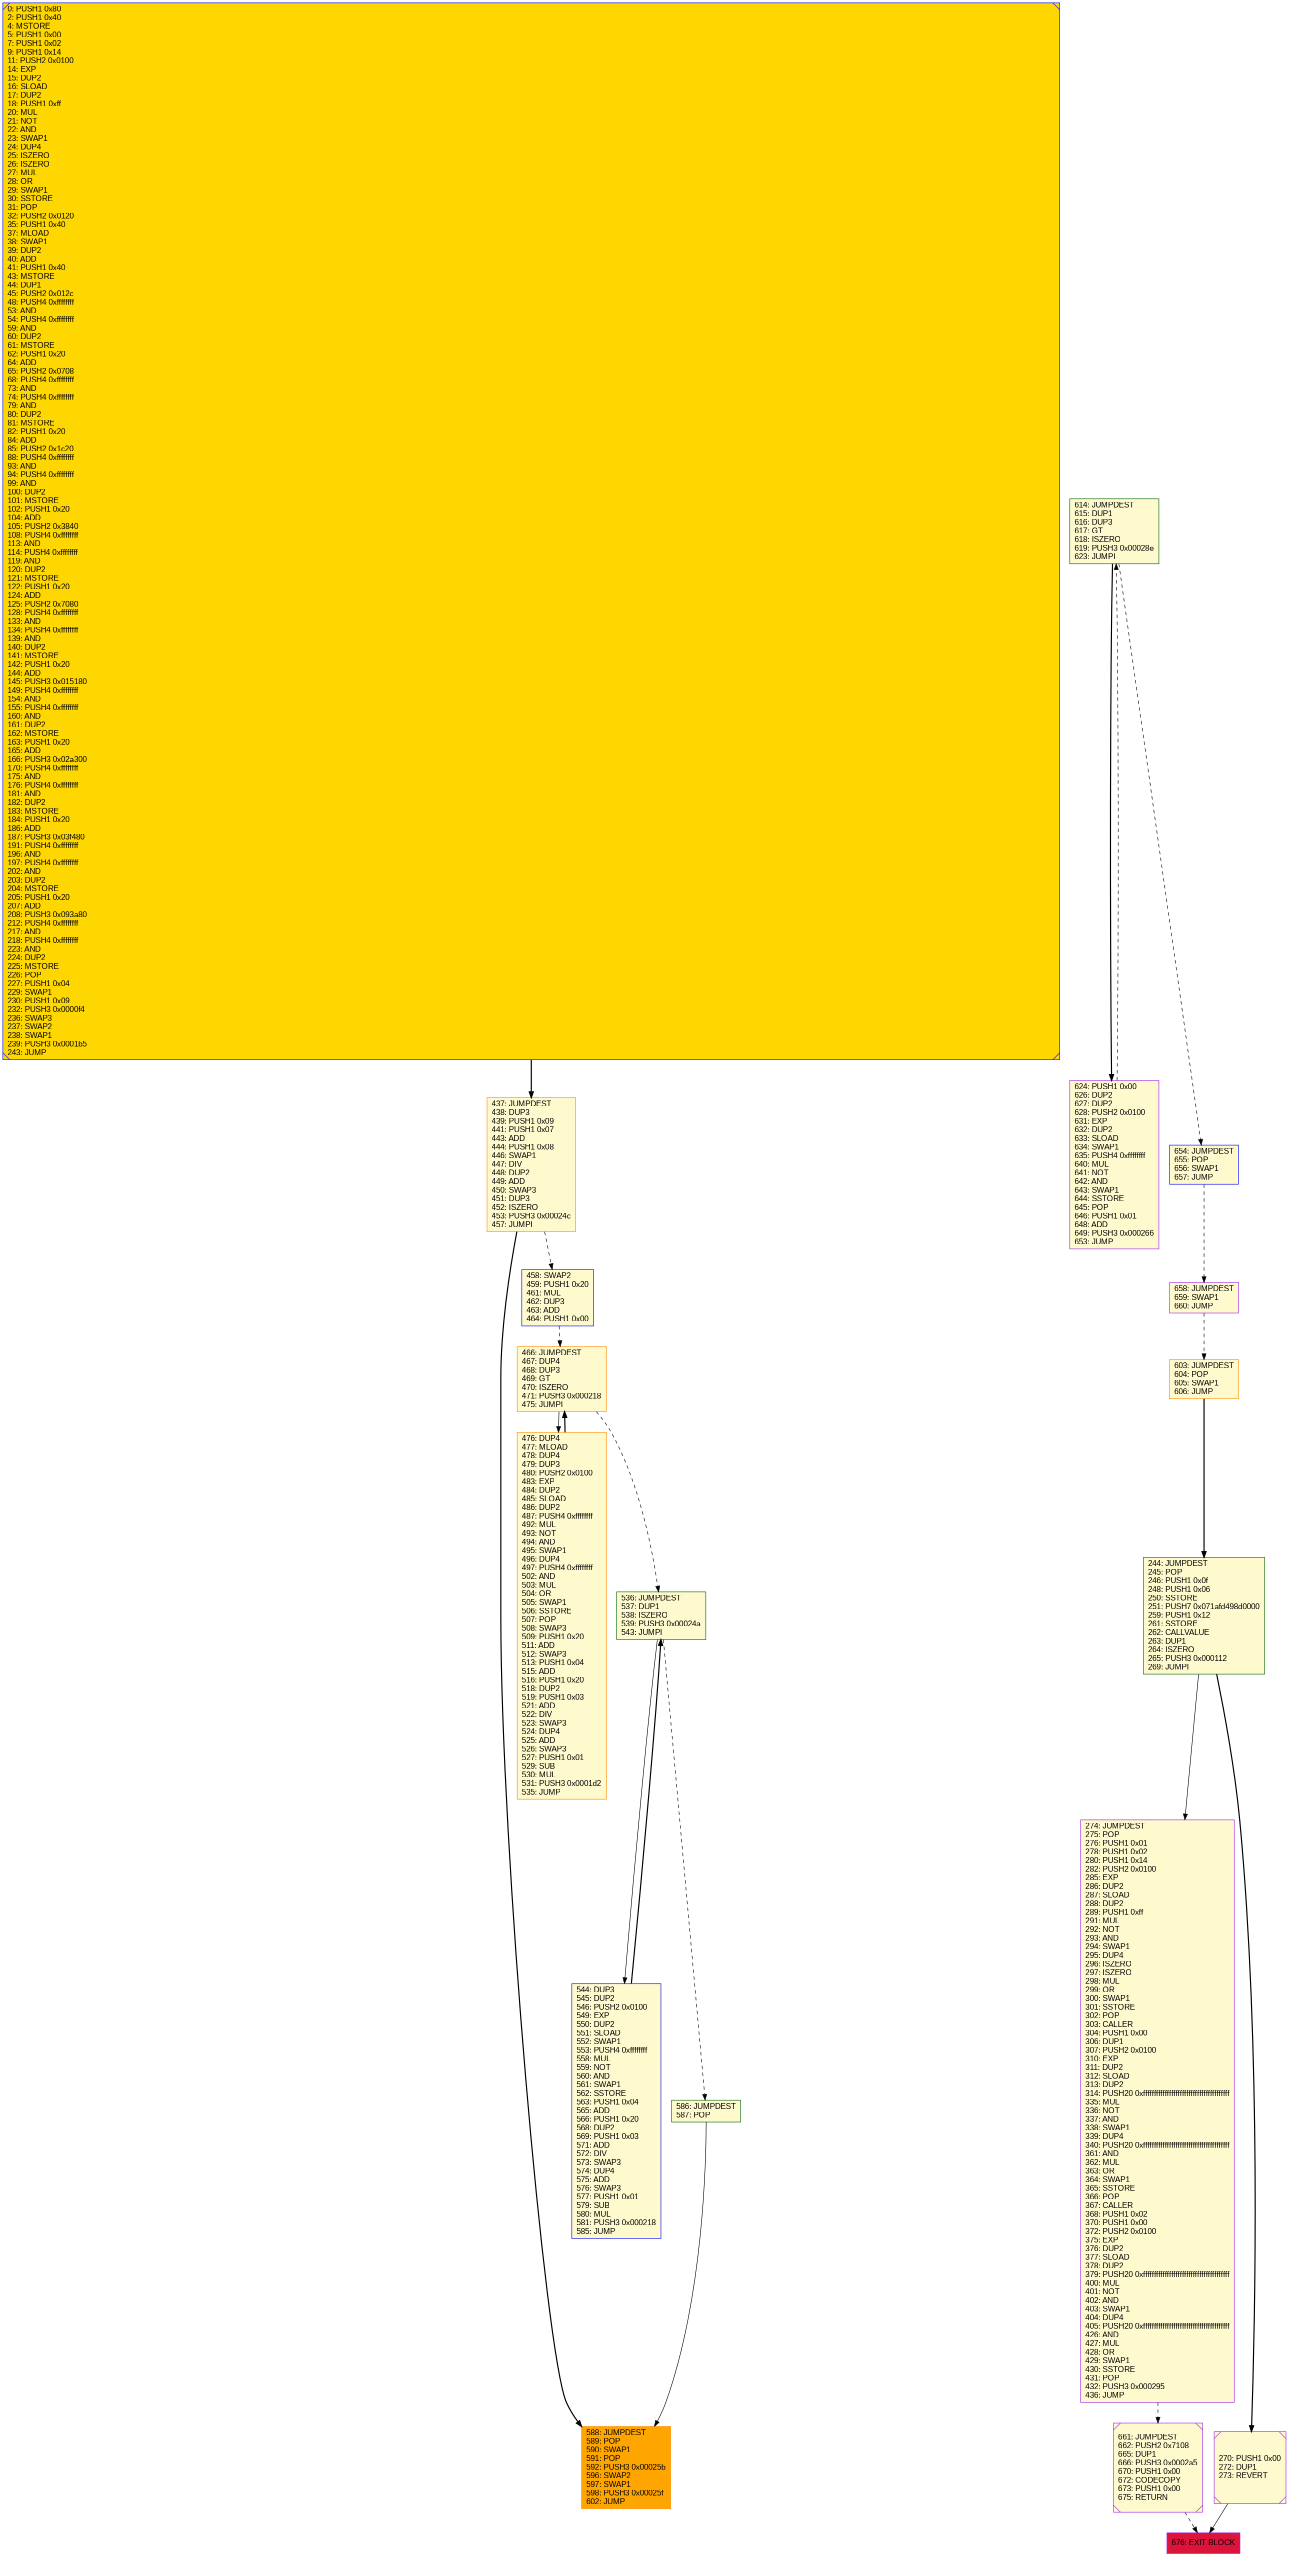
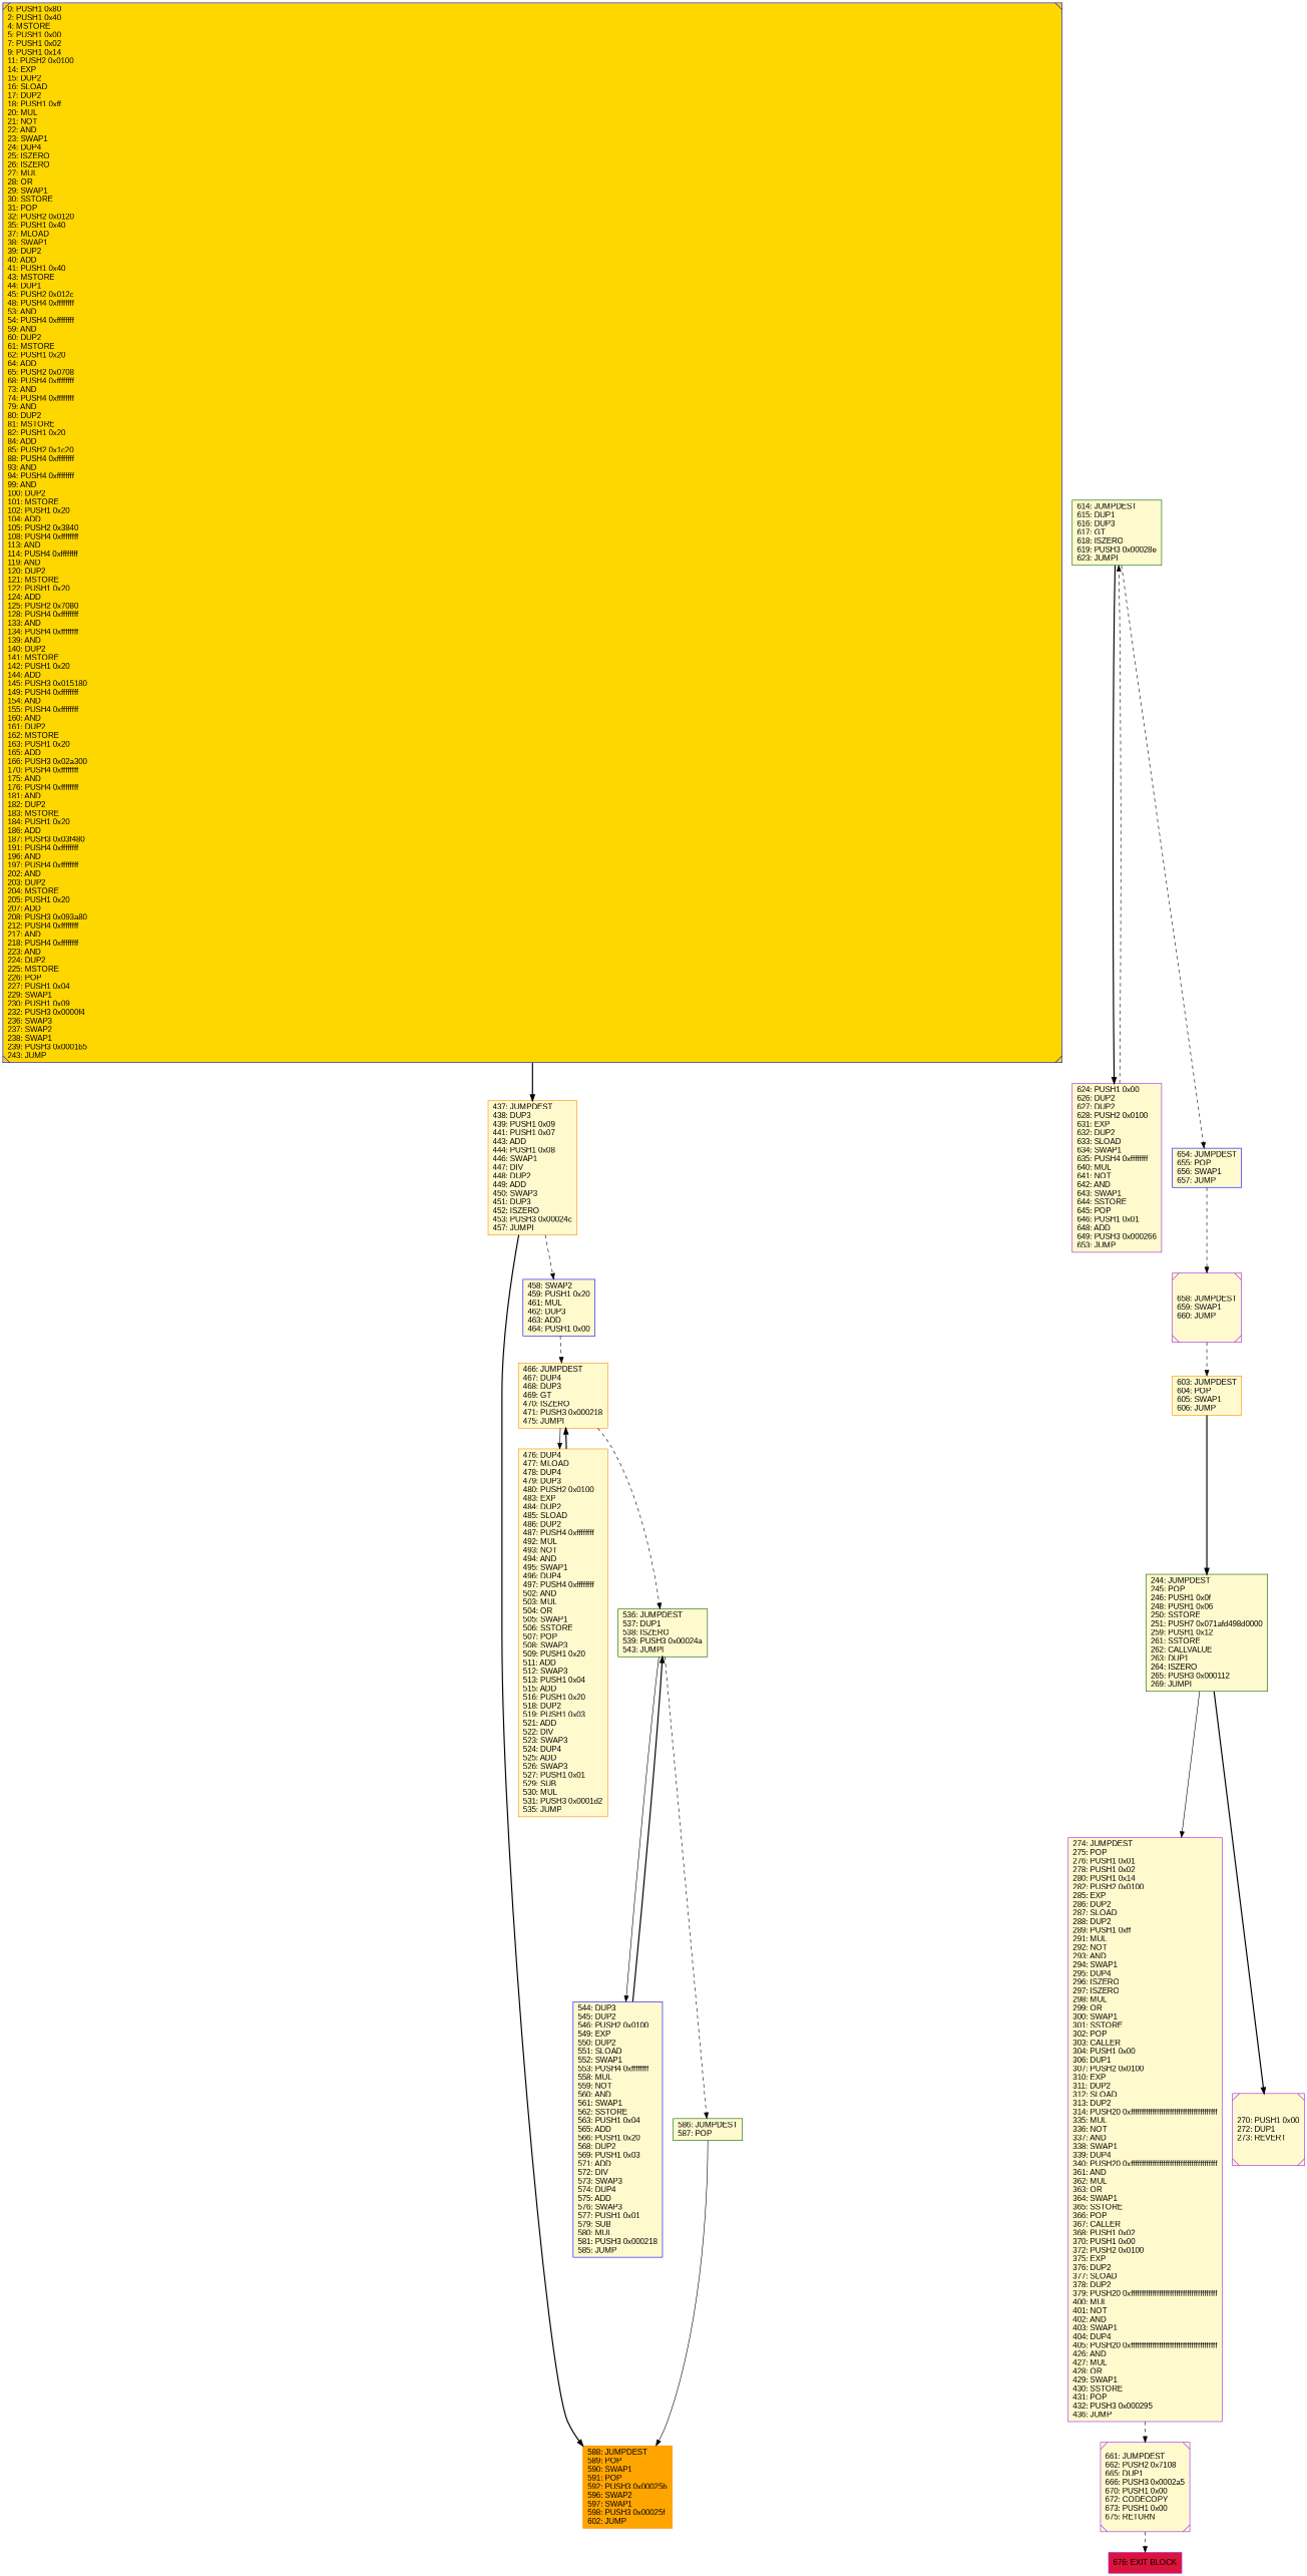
  digraph {
    rankdir=UD
    node [color=purple fillcolor=lemonchiffon fontcolor=black fontname=arial shape=box style=filled]
    edge [style=dashed]
    n1 [color=darkorange label="466: JUMPDEST\l467: DUP4\l468: DUP3\l469: GT\l470: ISZERO\l471: PUSH3 0x000218\l475: JUMPI\l"]
    n2 [color=darkorange label="476: DUP4\l477: MLOAD\l478: DUP4\l479: DUP3\l480: PUSH2 0x0100\l483: EXP\l484: DUP2\l485: SLOAD\l486: DUP2\l487: PUSH4 0xffffffff\l492: MUL\l493: NOT\l494: AND\l495: SWAP1\l496: DUP4\l497: PUSH4 0xffffffff\l502: AND\l503: MUL\l504: OR\l505: SWAP1\l506: SSTORE\l507: POP\l508: SWAP3\l509: PUSH1 0x20\l511: ADD\l512: SWAP3\l513: PUSH1 0x04\l515: ADD\l516: PUSH1 0x20\l518: DUP2\l519: PUSH1 0x03\l521: ADD\l522: DIV\l523: SWAP3\l524: DUP4\l525: ADD\l526: SWAP3\l527: PUSH1 0x01\l529: SUB\l530: MUL\l531: PUSH3 0x0001d2\l535: JUMP\l"]
    n3 [color=darkgreen label="536: JUMPDEST\l537: DUP1\l538: ISZERO\l539: PUSH3 0x00024a\l543: JUMPI\l"]
    n4 [color=blue label="544: DUP3\l545: DUP2\l546: PUSH2 0x0100\l549: EXP\l550: DUP2\l551: SLOAD\l552: SWAP1\l553: PUSH4 0xffffffff\l558: MUL\l559: NOT\l560: AND\l561: SWAP1\l562: SSTORE\l563: PUSH1 0x04\l565: ADD\l566: PUSH1 0x20\l568: DUP2\l569: PUSH1 0x03\l571: ADD\l572: DIV\l573: SWAP3\l574: DUP4\l575: ADD\l576: SWAP3\l577: PUSH1 0x01\l579: SUB\l580: MUL\l581: PUSH3 0x000218\l585: JUMP\l"]
    n5 [color=darkgreen label="586: JUMPDEST\l587: POP\l"]
    n6 [fillcolor=crimson label="676: EXIT BLOCK\l"]
    n7 [label="274: JUMPDEST\l275: POP\l276: PUSH1 0x01\l278: PUSH1 0x02\l280: PUSH1 0x14\l282: PUSH2 0x0100\l285: EXP\l286: DUP2\l287: SLOAD\l288: DUP2\l289: PUSH1 0xff\l291: MUL\l292: NOT\l293: AND\l294: SWAP1\l295: DUP4\l296: ISZERO\l297: ISZERO\l298: MUL\l299: OR\l300: SWAP1\l301: SSTORE\l302: POP\l303: CALLER\l304: PUSH1 0x00\l306: DUP1\l307: PUSH2 0x0100\l310: EXP\l311: DUP2\l312: SLOAD\l313: DUP2\l314: PUSH20 0xffffffffffffffffffffffffffffffffffffffff\l335: MUL\l336: NOT\l337: AND\l338: SWAP1\l339: DUP4\l340: PUSH20 0xffffffffffffffffffffffffffffffffffffffff\l361: AND\l362: MUL\l363: OR\l364: SWAP1\l365: SSTORE\l366: POP\l367: CALLER\l368: PUSH1 0x02\l370: PUSH1 0x00\l372: PUSH2 0x0100\l375: EXP\l376: DUP2\l377: SLOAD\l378: DUP2\l379: PUSH20 0xffffffffffffffffffffffffffffffffffffffff\l400: MUL\l401: NOT\l402: AND\l403: SWAP1\l404: DUP4\l405: PUSH20 0xffffffffffffffffffffffffffffffffffffffff\l426: AND\l427: MUL\l428: OR\l429: SWAP1\l430: SSTORE\l431: POP\l432: PUSH3 0x000295\l436: JUMP\l"]
    n8 [label="661: JUMPDEST\l662: PUSH2 0x7108\l665: DUP1\l666: PUSH3 0x0002a5\l670: PUSH1 0x00\l672: CODECOPY\l673: PUSH1 0x00\l675: RETURN\l" shape=Msquare]
-   n9 [label="658: JUMPDEST\l659: SWAP1\l660: JUMP\l"]
+   n9 [label="658: JUMPDEST\l659: SWAP1\l660: JUMP\l" shape=Msquare]
    n10 [color=darkorange label="603: JUMPDEST\l604: POP\l605: SWAP1\l606: JUMP\l"]
    n11 [color=darkgreen label="244: JUMPDEST\l245: POP\l246: PUSH1 0x0f\l248: PUSH1 0x06\l250: SSTORE\l251: PUSH7 0x071afd498d0000\l259: PUSH1 0x12\l261: SSTORE\l262: CALLVALUE\l263: DUP1\l264: ISZERO\l265: PUSH3 0x000112\l269: JUMPI\l"]
    n12 [color=darkorange fillcolor=orange label="588: JUMPDEST\l589: POP\l590: SWAP1\l591: POP\l592: PUSH3 0x00025b\l596: SWAP2\l597: SWAP1\l598: PUSH3 0x00025f\l602: JUMP\l"]
    n13 [color=darkorange label="437: JUMPDEST\l438: DUP3\l439: PUSH1 0x09\l441: PUSH1 0x07\l443: ADD\l444: PUSH1 0x08\l446: SWAP1\l447: DIV\l448: DUP2\l449: ADD\l450: SWAP3\l451: DUP3\l452: ISZERO\l453: PUSH3 0x00024c\l457: JUMPI\l"]
    n14 [color=blue label="458: SWAP2\l459: PUSH1 0x20\l461: MUL\l462: DUP3\l463: ADD\l464: PUSH1 0x00\l"]
    n15 [label="270: PUSH1 0x00\l272: DUP1\l273: REVERT\l" shape=Msquare]
    n16 [label="624: PUSH1 0x00\l626: DUP2\l627: DUP2\l628: PUSH2 0x0100\l631: EXP\l632: DUP2\l633: SLOAD\l634: SWAP1\l635: PUSH4 0xffffffff\l640: MUL\l641: NOT\l642: AND\l643: SWAP1\l644: SSTORE\l645: POP\l646: PUSH1 0x01\l648: ADD\l649: PUSH3 0x000266\l653: JUMP\l"]
    n17 [color=darkgreen label="614: JUMPDEST\l615: DUP1\l616: DUP3\l617: GT\l618: ISZERO\l619: PUSH3 0x00028e\l623: JUMPI\l"]
    n18 [color=blue label="654: JUMPDEST\l655: POP\l656: SWAP1\l657: JUMP\l"]
    n19 [color=blue fillcolor=gold label="0: PUSH1 0x80\l2: PUSH1 0x40\l4: MSTORE\l5: PUSH1 0x00\l7: PUSH1 0x02\l9: PUSH1 0x14\l11: PUSH2 0x0100\l14: EXP\l15: DUP2\l16: SLOAD\l17: DUP2\l18: PUSH1 0xff\l20: MUL\l21: NOT\l22: AND\l23: SWAP1\l24: DUP4\l25: ISZERO\l26: ISZERO\l27: MUL\l28: OR\l29: SWAP1\l30: SSTORE\l31: POP\l32: PUSH2 0x0120\l35: PUSH1 0x40\l37: MLOAD\l38: SWAP1\l39: DUP2\l40: ADD\l41: PUSH1 0x40\l43: MSTORE\l44: DUP1\l45: PUSH2 0x012c\l48: PUSH4 0xffffffff\l53: AND\l54: PUSH4 0xffffffff\l59: AND\l60: DUP2\l61: MSTORE\l62: PUSH1 0x20\l64: ADD\l65: PUSH2 0x0708\l68: PUSH4 0xffffffff\l73: AND\l74: PUSH4 0xffffffff\l79: AND\l80: DUP2\l81: MSTORE\l82: PUSH1 0x20\l84: ADD\l85: PUSH2 0x1c20\l88: PUSH4 0xffffffff\l93: AND\l94: PUSH4 0xffffffff\l99: AND\l100: DUP2\l101: MSTORE\l102: PUSH1 0x20\l104: ADD\l105: PUSH2 0x3840\l108: PUSH4 0xffffffff\l113: AND\l114: PUSH4 0xffffffff\l119: AND\l120: DUP2\l121: MSTORE\l122: PUSH1 0x20\l124: ADD\l125: PUSH2 0x7080\l128: PUSH4 0xffffffff\l133: AND\l134: PUSH4 0xffffffff\l139: AND\l140: DUP2\l141: MSTORE\l142: PUSH1 0x20\l144: ADD\l145: PUSH3 0x015180\l149: PUSH4 0xffffffff\l154: AND\l155: PUSH4 0xffffffff\l160: AND\l161: DUP2\l162: MSTORE\l163: PUSH1 0x20\l165: ADD\l166: PUSH3 0x02a300\l170: PUSH4 0xffffffff\l175: AND\l176: PUSH4 0xffffffff\l181: AND\l182: DUP2\l183: MSTORE\l184: PUSH1 0x20\l186: ADD\l187: PUSH3 0x03f480\l191: PUSH4 0xffffffff\l196: AND\l197: PUSH4 0xffffffff\l202: AND\l203: DUP2\l204: MSTORE\l205: PUSH1 0x20\l207: ADD\l208: PUSH3 0x093a80\l212: PUSH4 0xffffffff\l217: AND\l218: PUSH4 0xffffffff\l223: AND\l224: DUP2\l225: MSTORE\l226: POP\l227: PUSH1 0x04\l229: SWAP1\l230: PUSH1 0x09\l232: PUSH3 0x0000f4\l236: SWAP3\l237: SWAP2\l238: SWAP1\l239: PUSH3 0x0001b5\l243: JUMP\l" shape=Msquare]
    n1 -> n2 [style=solid]
    n1 -> n3
    n2 -> n1 [style=bold]
    n3 -> n4 [style=solid]
    n3 -> n5
    n4 -> n3 [style=bold]
    n5 -> n12 [style=solid]
    n7 -> n8
    n8 -> n6
    n9 -> n10
    n10 -> n11 [style=bold]
    n11 -> n7 [style=solid]
    n11 -> n15 [style=bold]
    n13 -> n12 [style=bold]
    n13 -> n14
    n14 -> n1
-   n15 -> n6 [style=solid]
    n16 -> n17
    n17 -> n16 [style=bold]
    n17 -> n18
    n18 -> n9
    n19 -> n13 [style=bold]
  }
